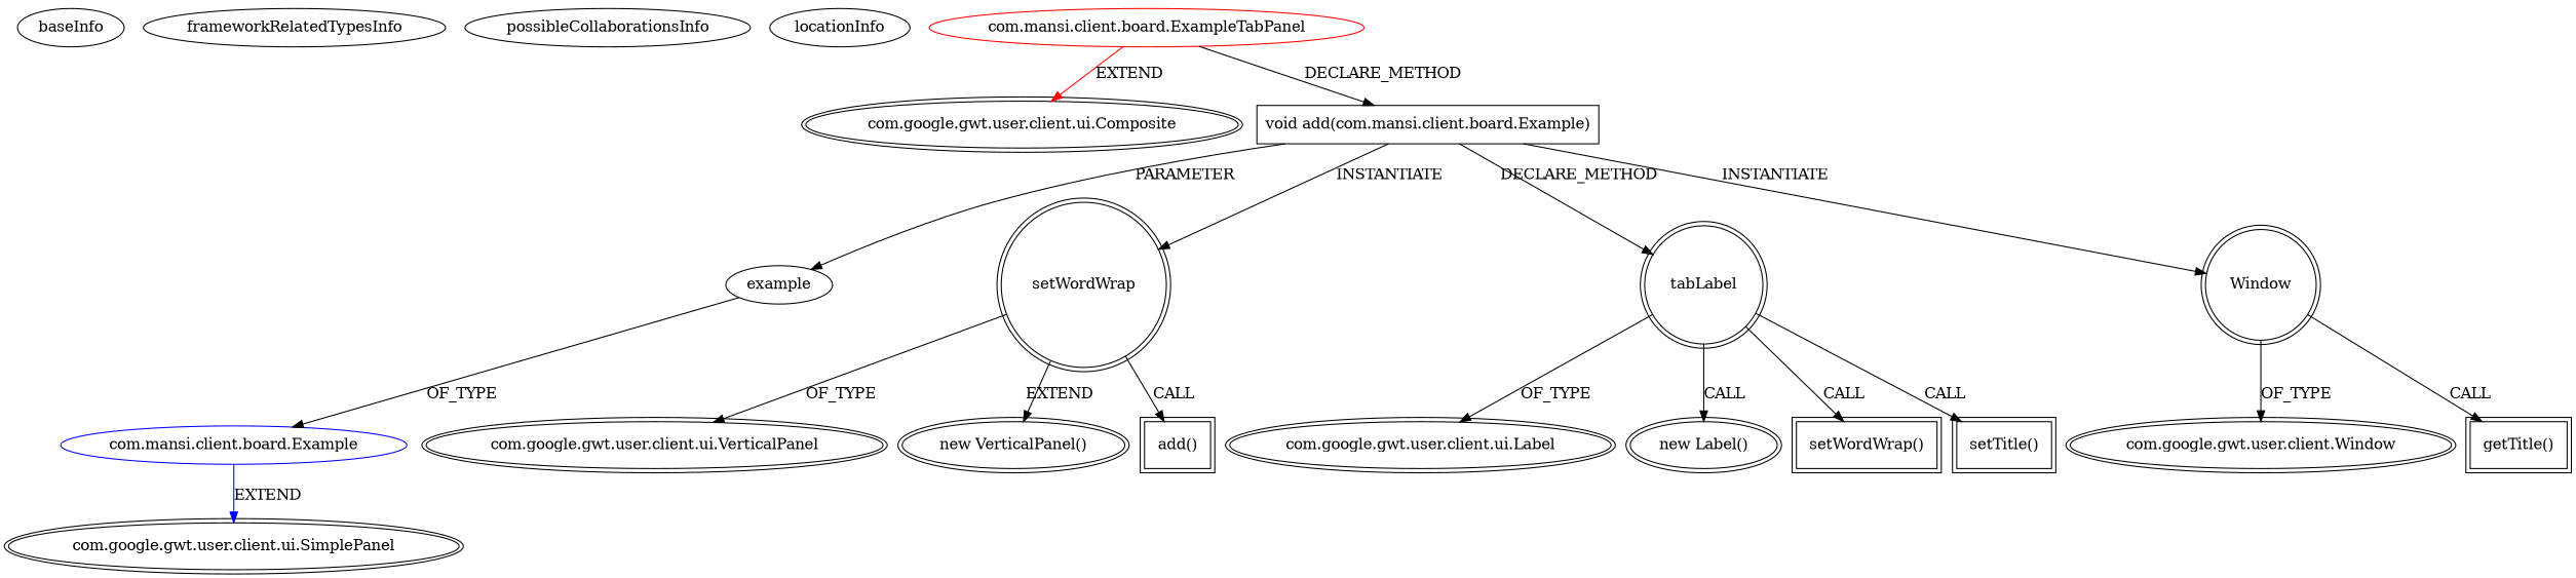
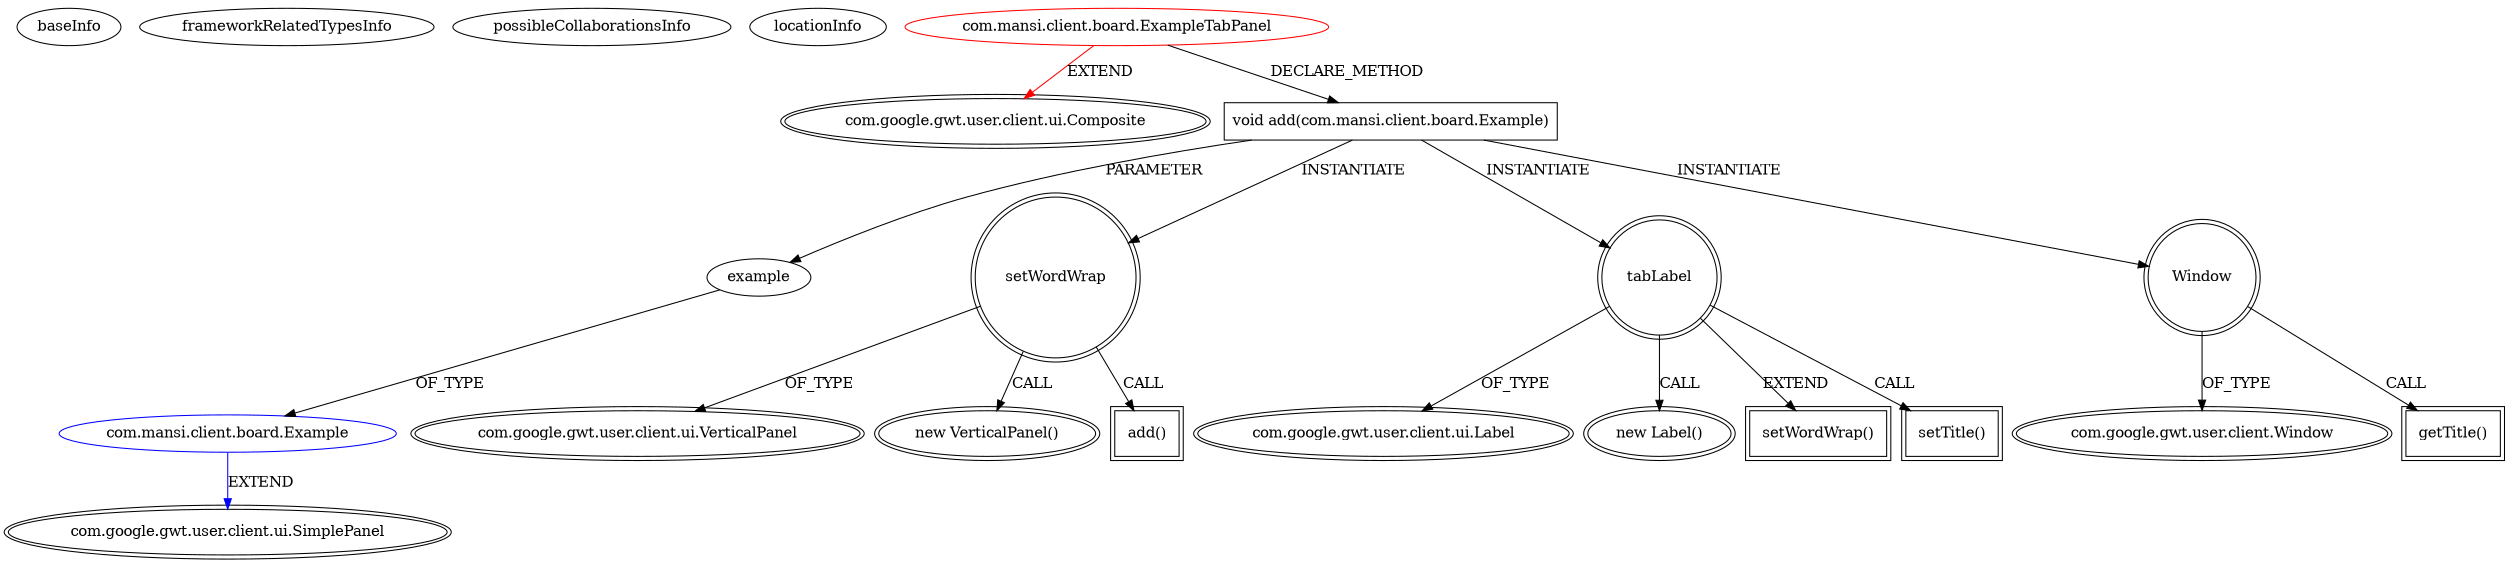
  digraph {
    node [isFrameworkType=true vertexType=FRAMEWORK_CLASS_TYPE peripheries=2]
    baseInfo [category=extension_graph graphId=3694 isAnonymous=false possibleRelation=true isFrameworkType="" vertexType="" peripheries=""]
    frameworkRelatedTypesInfo [0="com.google.gwt.user.client.ui.Composite" isFrameworkType="" vertexType="" peripheries=""]
    possibleCollaborationsInfo [0="3694~CLIENT_METHOD_DECLARATION-PARAMETER_DECLARATION-~com.google.gwt.user.client.ui.Composite ~com.google.gwt.user.client.ui.SimplePanel ~false~false" isFrameworkType="" vertexType="" peripheries=""]
    locationInfo [contextSignature=ExampleTabPanel filePath="/mansiT-UiBinder/UiBinder-master/uibinder/src/com/mansi/client/board/ExampleTabPanel.java" graphId=3694 projectName="mansiT-UiBinder" isFrameworkType="" vertexType="" peripheries=""]
    n5 [color=red isFrameworkType=false label="com.mansi.client.board.ExampleTabPanel" vertexType=ROOT_CLIENT_CLASS_DECLARATION peripheries=""]
    n6 [label="com.google.gwt.user.client.ui.Composite"]
    n7 [isFrameworkType=false label="void add(com.mansi.client.board.Example)" shape=box vertexType=CLIENT_METHOD_DECLARATION peripheries=""]
    n8 [isFrameworkType=false label=example vertexType=PARAMETER_DECLARATION peripheries=""]
    n9 [label=setWordWrap shape=circle vertexType=VARIABLE_EXPRESION]
    n10 [label=tabLabel shape=circle vertexType=VARIABLE_EXPRESION]
    n11 [label=Window shape=circle vertexType=VARIABLE_EXPRESION]
    n12 [color=blue isFrameworkType=false label="com.mansi.client.board.Example" vertexType=REFERENCE_CLIENT_CLASS_DECLARATION peripheries=""]
    n13 [label="com.google.gwt.user.client.ui.VerticalPanel"]
    n14 [label="new VerticalPanel()" vertexType=CONSTRUCTOR_CALL]
    n15 [label="add()" shape=box vertexType=INSIDE_CALL]
    n16 [label="com.google.gwt.user.client.ui.Label"]
    n17 [label="new Label()" vertexType=CONSTRUCTOR_CALL]
    n18 [label="setWordWrap()" shape=box vertexType=INSIDE_CALL]
    n19 [label="setTitle()" shape=box vertexType=INSIDE_CALL]
    n20 [label="com.google.gwt.user.client.Window"]
    n21 [label="getTitle()" shape=box vertexType=INSIDE_CALL]
    n22 [label="com.google.gwt.user.client.ui.SimplePanel"]
    n5 -> n6 [color=red label=EXTEND]
    n5 -> n7 [label=DECLARE_METHOD]
    n7 -> n8 [label=PARAMETER]
    n7 -> n9 [label=INSTANTIATE]
-   n7 -> n10 [label=DECLARE_METHOD]
+   n7 -> n10 [label=INSTANTIATE]
    n7 -> n11 [label=INSTANTIATE]
    n8 -> n12 [label=OF_TYPE]
    n9 -> n13 [label=OF_TYPE]
-   n9 -> n14 [label=EXTEND]
+   n9 -> n14 [label=CALL]
    n9 -> n15 [label=CALL]
    n10 -> n16 [label=OF_TYPE]
    n10 -> n17 [label=CALL]
-   n10 -> n18 [label=CALL]
+   n10 -> n18 [label=EXTEND]
    n10 -> n19 [label=CALL]
    n11 -> n20 [label=OF_TYPE]
    n11 -> n21 [label=CALL]
    n12 -> n22 [color=blue label=EXTEND]
  }
